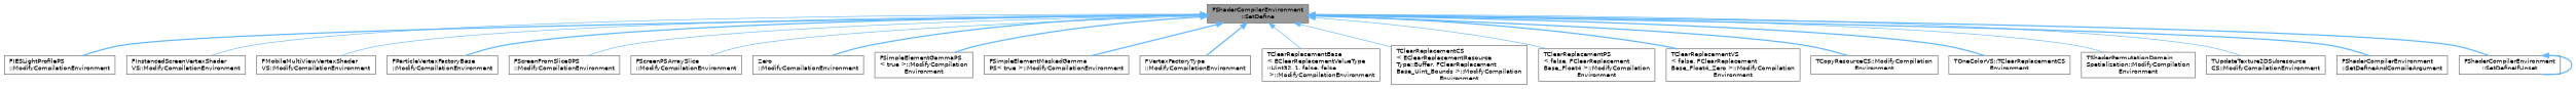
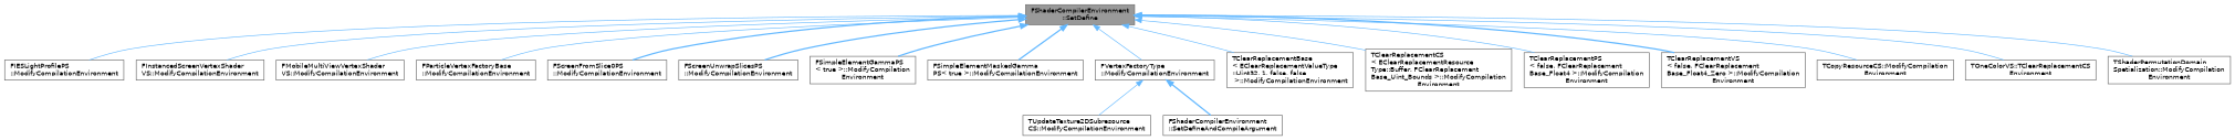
  digraph {
    rankdir=TB
    node [color=grey40 fillcolor=white fontname=Helvetica fontsize=10 shape=box style=filled]
    edge [color=steelblue1 dir=back fontname=Helvetica fontsize=10 labelfontname=Helvetica labelfontsize=10 style=solid]
    n1 [color=gray40 fillcolor=grey60 fontcolor=black height=0.2 label="FShaderCompilerEnvironment\l::SetDefine" width=0.4]
    n2 [height=0.2 label="FIESLightProfilePS\l::ModifyCompilationEnvironment" width=0.4]
    n3 [height=0.2 label="FInstancedScreenVertexShader\lVS::ModifyCompilationEnvironment" width=0.4]
    n4 [height=0.2 label="FMobileMultiViewVertexShader\lVS::ModifyCompilationEnvironment" width=0.4]
    n5 [height=0.2 label="FParticleVertexFactoryBase\l::ModifyCompilationEnvironment" width=0.4]
    n6 [height=0.2 label="FScreenFromSlice0PS\l::ModifyCompilationEnvironment" width=0.4]
-   n7 [height=0.2 label="FScreenPSArraySlice\l::ModifyCompilationEnvironment" width=0.4]
-   n8 [height=0.2 label="Zero\l::ModifyCompilationEnvironment" width=0.4]
+   n8 [height=0.2 label="FScreenUnwrapSlicesPS\l::ModifyCompilationEnvironment" width=0.4]
    n9 [height=0.2 label="FSimpleElementGammaPS\l\< true \>::ModifyCompilation\lEnvironment" width=0.4]
    n10 [height=0.2 label="FSimpleElementMaskedGamma\lPS\< true \>::ModifyCompilationEnvironment" width=0.4]
    n11 [height=0.2 label="FVertexFactoryType\l::ModifyCompilationEnvironment" width=0.4]
    n12 [height=0.2 label="TClearReplacementBase\l\< EClearReplacementValueType\l::Uint32, 1, false, false\l \>::ModifyCompilationEnvironment" width=0.4]
    n13 [height=0.2 label="TClearReplacementCS\l\< EClearReplacementResource\lType::Buffer, FClearReplacement\lBase_Uint_Bounds \>::ModifyCompilation\lEnvironment" width=0.4]
    n14 [height=0.2 label="TClearReplacementPS\l\< false, FClearReplacement\lBase_Float4 \>::ModifyCompilation\lEnvironment" width=0.4]
    n15 [height=0.2 label="TClearReplacementVS\l\< false, FClearReplacement\lBase_Float4_Zero \>::ModifyCompilation\lEnvironment" width=0.4]
    n16 [height=0.2 label="TCopyResourceCS::ModifyCompilation\lEnvironment" width=0.4]
    n17 [height=0.2 label="TOneColorVS::TClearReplacementCS\lEnvironment" width=0.4]
    n18 [height=0.2 label="TShaderPermutationDomain\lSpetialization::ModifyCompilation\lEnvironment" width=0.4]
    n19 [height=0.2 label="TUpdateTexture2DSubresource\lCS::ModifyCompilationEnvironment" width=0.4]
    n20 [height=0.2 label="FShaderCompilerEnvironment\l::SetDefineAndCompileArgument" width=0.4]
-   n21 [height=0.2 label="FShaderCompilerEnvironment\l::SetDefineIfUnset" width=0.4]
-   n1 -> n2 [style=bold]
+   n1 -> n2
    n1 -> n3
    n1 -> n4
-   n1 -> n5 [style=bold]
-   n1 -> n6
-   n1 -> n7
+   n1 -> n5
+   n1 -> n6 [style=bold]
    n1 -> n8 [style=bold]
    n1 -> n9 [style=bold]
    n1 -> n10 [style=bold]
-   n1 -> n11 [style=bold]
+   n1 -> n11
    n1 -> n12
    n1 -> n13
    n1 -> n14
    n1 -> n15 [style=bold]
-   n1 -> n16 [style=bold]
-   n1 -> n17 [style=bold]
+   n1 -> n16
+   n1 -> n17
    n1 -> n18
-   n1 -> n19
-   n1 -> n20 [style=bold]
-   n1 -> n21 [style=bold]
-   n21 -> n21 [style=bold]
+   n11 -> n19
+   n11 -> n20 [style=bold]
  }
